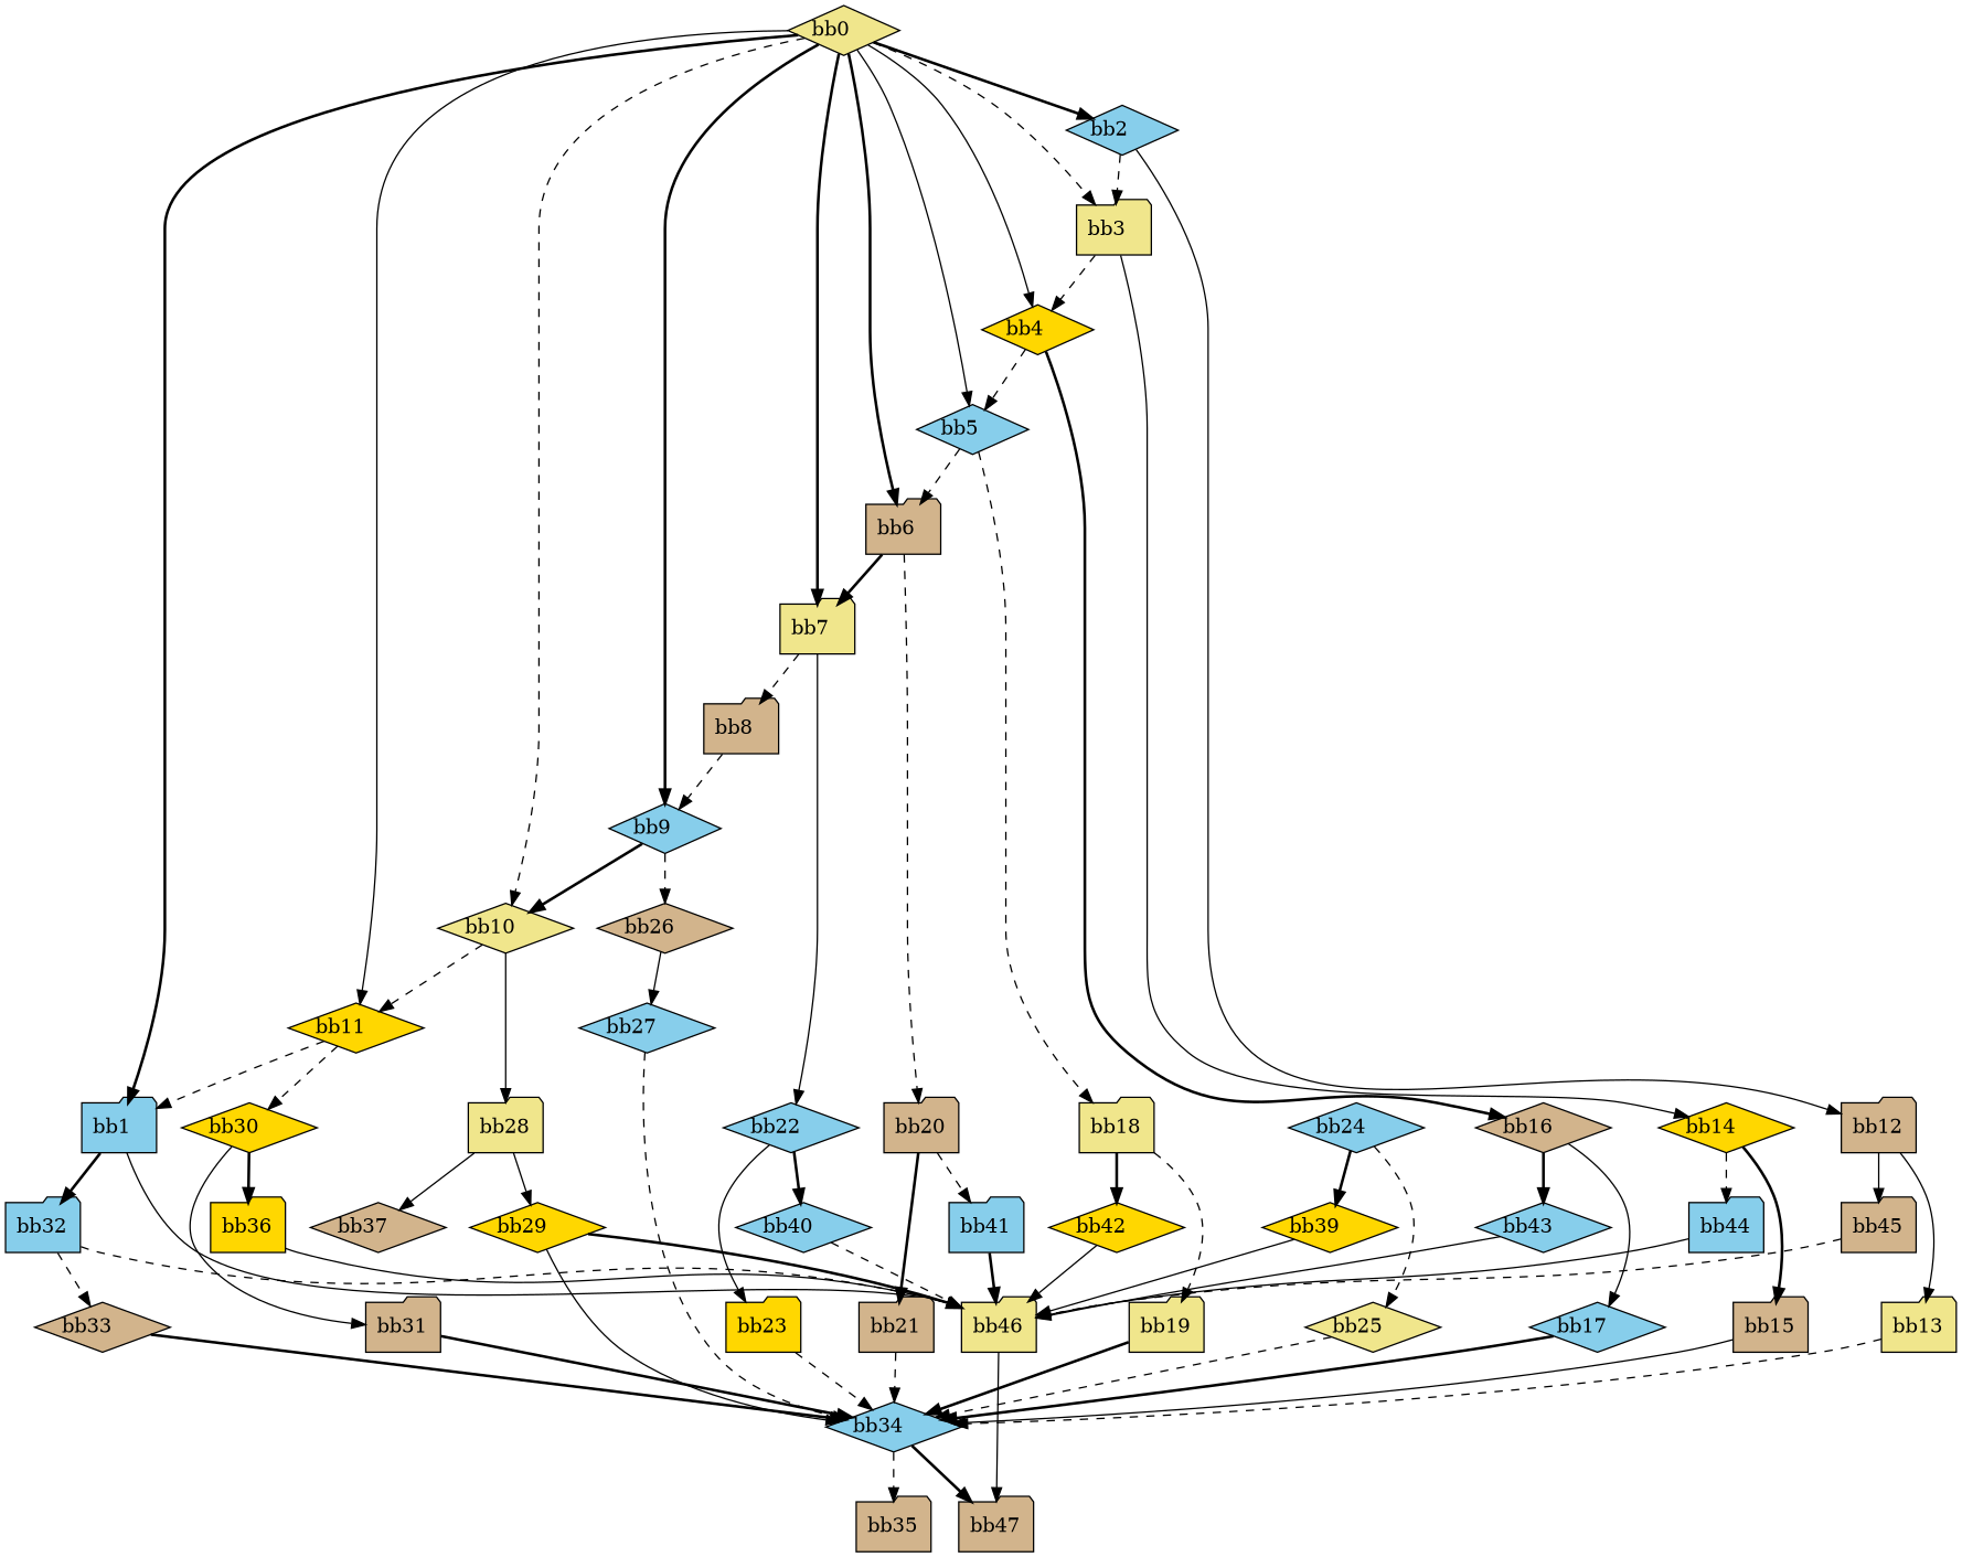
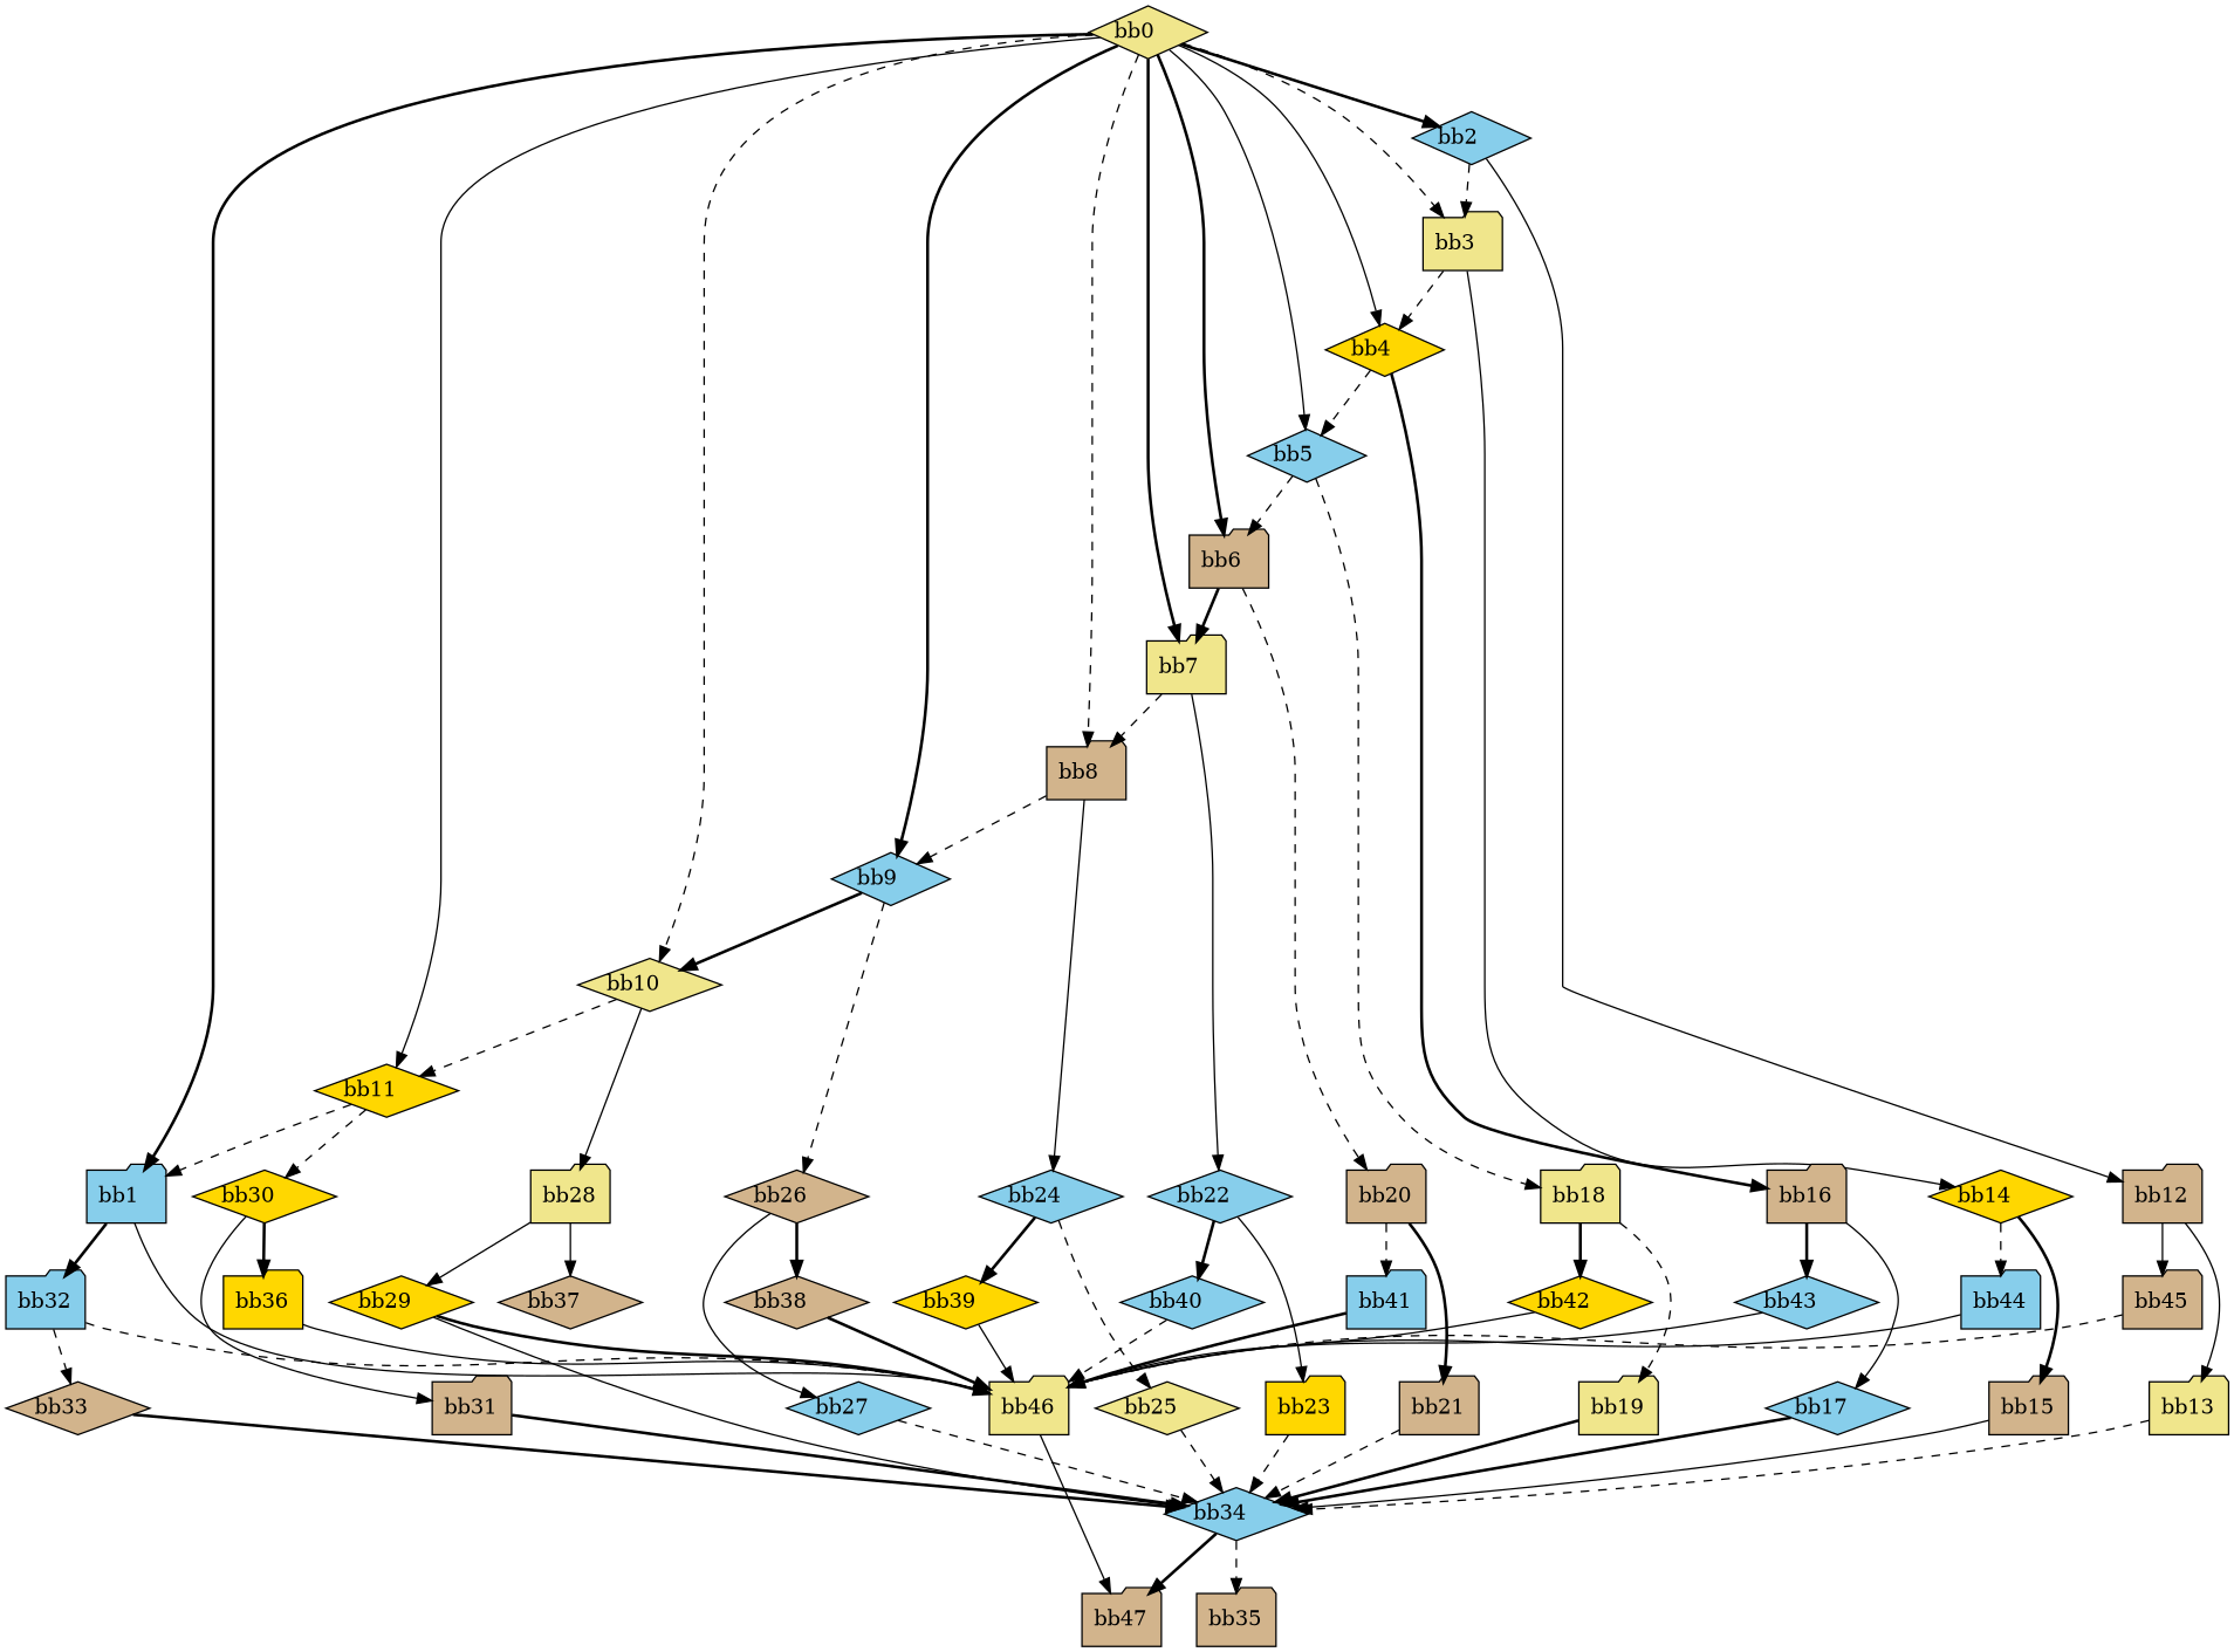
  digraph {
    node [fillcolor=tan shape=diamond style=filled]
    edge [style=dashed]
    n1 [fillcolor=khaki label="bb0\l"]
    n2 [fillcolor=skyblue label="bb1\l" shape=folder]
    n3 [fillcolor=skyblue label="bb2\l"]
    n4 [fillcolor=khaki label="bb3\l" shape=folder]
    n5 [fillcolor=gold label="bb4\l"]
    n6 [fillcolor=skyblue label="bb5\l"]
    n7 [label="bb6\l" shape=folder]
    n8 [fillcolor=khaki label="bb7\l" shape=folder]
    n9 [label="bb8\l" shape=folder]
    n10 [fillcolor=skyblue label="bb9\l"]
    n11 [fillcolor=khaki label="bb10\l"]
    n12 [fillcolor=gold label="bb11\l"]
    n13 [fillcolor=skyblue label="bb32\l" shape=folder]
    n14 [fillcolor=khaki label="bb46\l" shape=folder]
    n15 [label="bb12\l" shape=folder]
    n16 [fillcolor=gold label="bb14\l"]
-   n17 [label="bb16\l"]
+   n17 [label="bb16\l" shape=folder]
    n18 [fillcolor=khaki label="bb18\l" shape=folder]
    n19 [label="bb20\l" shape=folder]
    n20 [fillcolor=skyblue label="bb22\l"]
    n21 [fillcolor=skyblue label="bb24\l"]
    n22 [label="bb26\l"]
    n23 [fillcolor=khaki label="bb28\l" shape=folder]
    n24 [fillcolor=gold label="bb30\l"]
    n25 [label="bb33\l"]
    n26 [label="bb47\l" shape=folder]
    n27 [fillcolor=khaki label="bb13\l" shape=folder]
    n28 [label="bb45\l" shape=folder]
    n29 [label="bb15\l" shape=folder]
    n30 [fillcolor=skyblue label="bb44\l" shape=folder]
    n31 [fillcolor=skyblue label="bb17\l"]
    n32 [fillcolor=skyblue label="bb43\l"]
    n33 [fillcolor=khaki label="bb19\l" shape=folder]
    n34 [fillcolor=gold label="bb42\l"]
    n35 [label="bb21\l" shape=folder]
    n36 [fillcolor=skyblue label="bb41\l" shape=folder]
    n37 [fillcolor=gold label="bb23\l" shape=folder]
    n38 [fillcolor=skyblue label="bb40\l"]
    n39 [fillcolor=khaki label="bb25\l"]
    n40 [fillcolor=gold label="bb39\l"]
    n41 [fillcolor=skyblue label="bb27\l"]
+   n42 [label="bb38\l"]
    n43 [fillcolor=gold label="bb29\l"]
    n44 [label="bb37\l"]
    n45 [label="bb31\l" shape=folder]
    n46 [fillcolor=gold label="bb36\l" shape=folder]
    n47 [fillcolor=skyblue label="bb34\l"]
    n48 [label="bb35\l" shape=folder]
    n1 -> n2 [style=bold]
    n1 -> n3 [style=bold]
    n1 -> n4
    n1 -> n5 [style=solid]
    n1 -> n6 [style=solid]
    n1 -> n7 [style=bold]
    n1 -> n8 [style=bold]
+   n1 -> n9
    n1 -> n10 [style=bold]
    n1 -> n11
    n1 -> n12 [style=solid]
    n2 -> n13 [style=bold]
    n2 -> n14 [style=solid]
    n3 -> n4
    n3 -> n15 [style=solid]
    n4 -> n5
    n4 -> n16 [style=solid]
    n5 -> n6
    n5 -> n17 [style=bold]
    n6 -> n7
    n6 -> n18
    n7 -> n8 [style=bold]
    n7 -> n19
    n8 -> n9
    n8 -> n20 [style=solid]
    n9 -> n10
+   n9 -> n21 [style=solid]
    n10 -> n11 [style=bold]
    n10 -> n22
    n11 -> n12
    n11 -> n23 [style=solid]
    n12 -> n2
    n12 -> n24
    n13 -> n14
    n13 -> n25
    n14 -> n26 [style=solid]
    n15 -> n27 [style=solid]
    n15 -> n28 [style=solid]
    n16 -> n29 [style=bold]
    n16 -> n30
    n17 -> n31 [style=solid]
    n17 -> n32 [style=bold]
    n18 -> n33
    n18 -> n34 [style=bold]
    n19 -> n35 [style=bold]
    n19 -> n36
    n20 -> n37 [style=solid]
    n20 -> n38 [style=bold]
    n21 -> n39
    n21 -> n40 [style=bold]
    n22 -> n41 [style=solid]
+   n22 -> n42 [style=bold]
    n23 -> n43 [style=solid]
    n23 -> n44 [style=solid]
    n24 -> n45 [style=solid]
    n24 -> n46 [style=bold]
    n25 -> n47 [style=bold]
    n27 -> n47
    n28 -> n14
    n29 -> n47 [style=solid]
    n30 -> n14 [style=solid]
    n31 -> n47 [style=bold]
    n32 -> n14 [style=solid]
    n33 -> n47 [style=bold]
    n34 -> n14 [style=solid]
    n35 -> n47
    n36 -> n14 [style=bold]
    n37 -> n47
    n38 -> n14
    n39 -> n47
    n40 -> n14 [style=solid]
    n41 -> n47
+   n42 -> n14 [style=bold]
    n43 -> n14 [style=bold]
    n43 -> n47 [style=solid]
    n45 -> n47 [style=bold]
    n46 -> n14 [style=solid]
    n47 -> n26 [style=bold]
    n47 -> n48
  }
